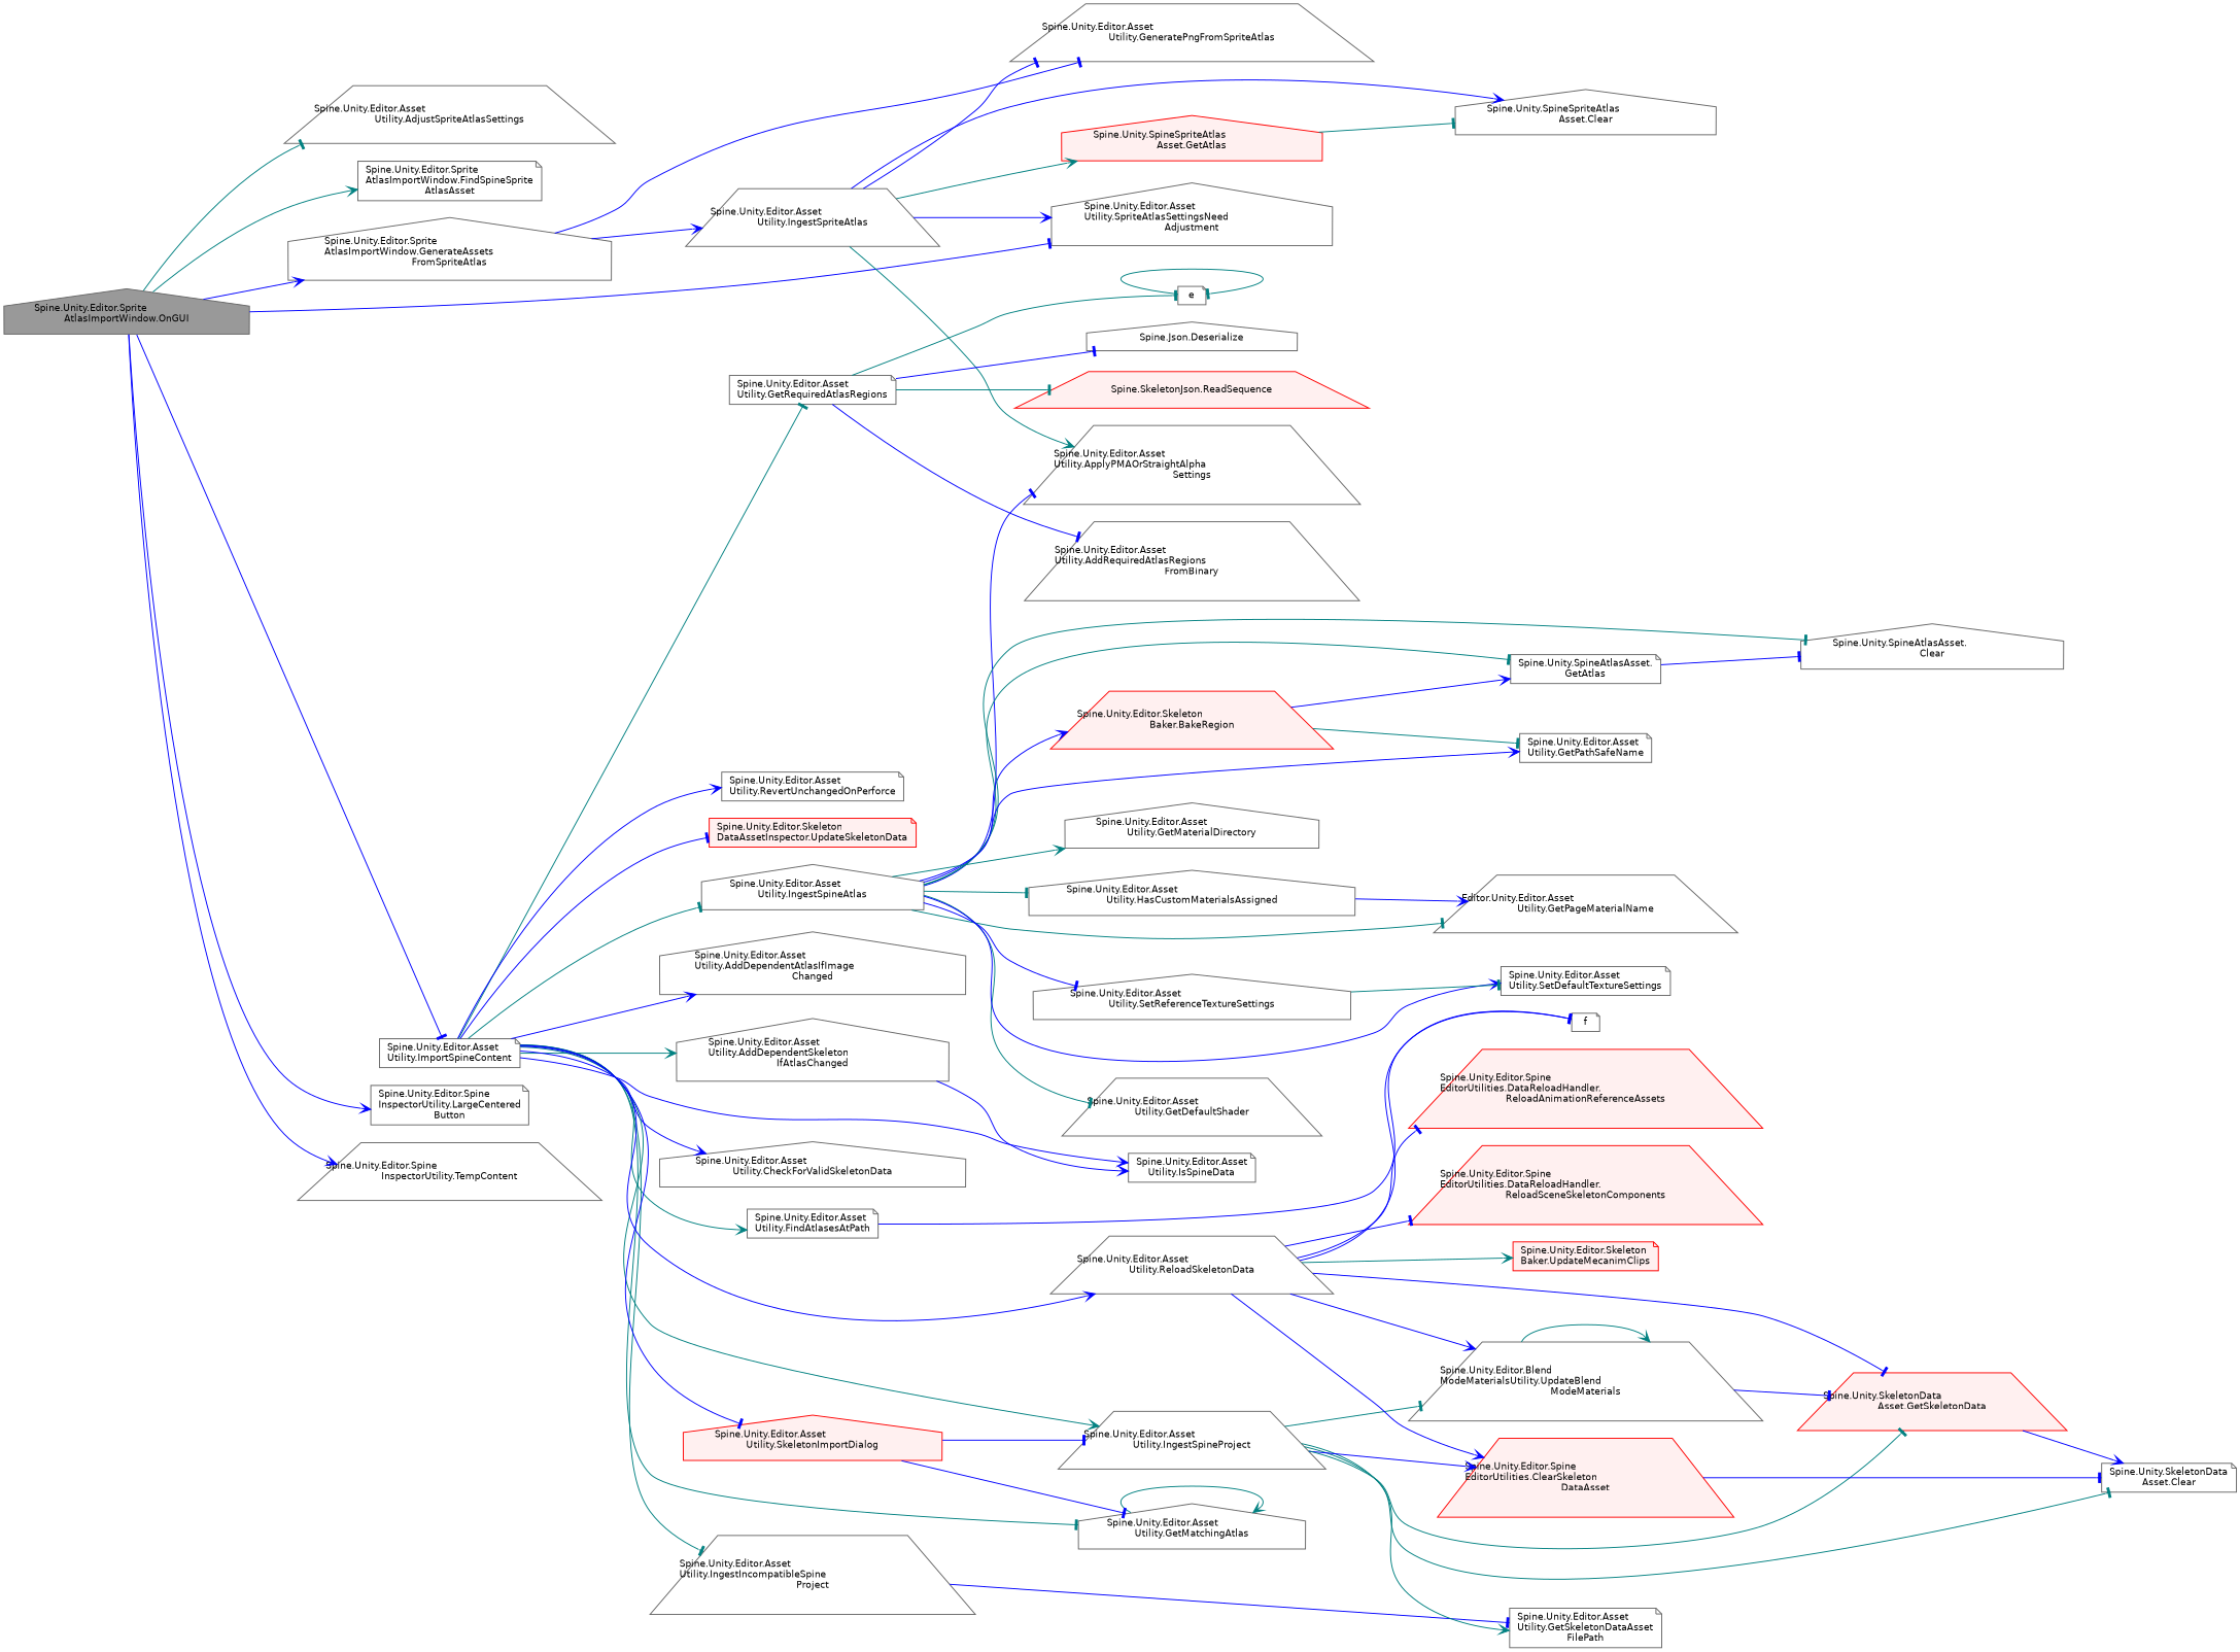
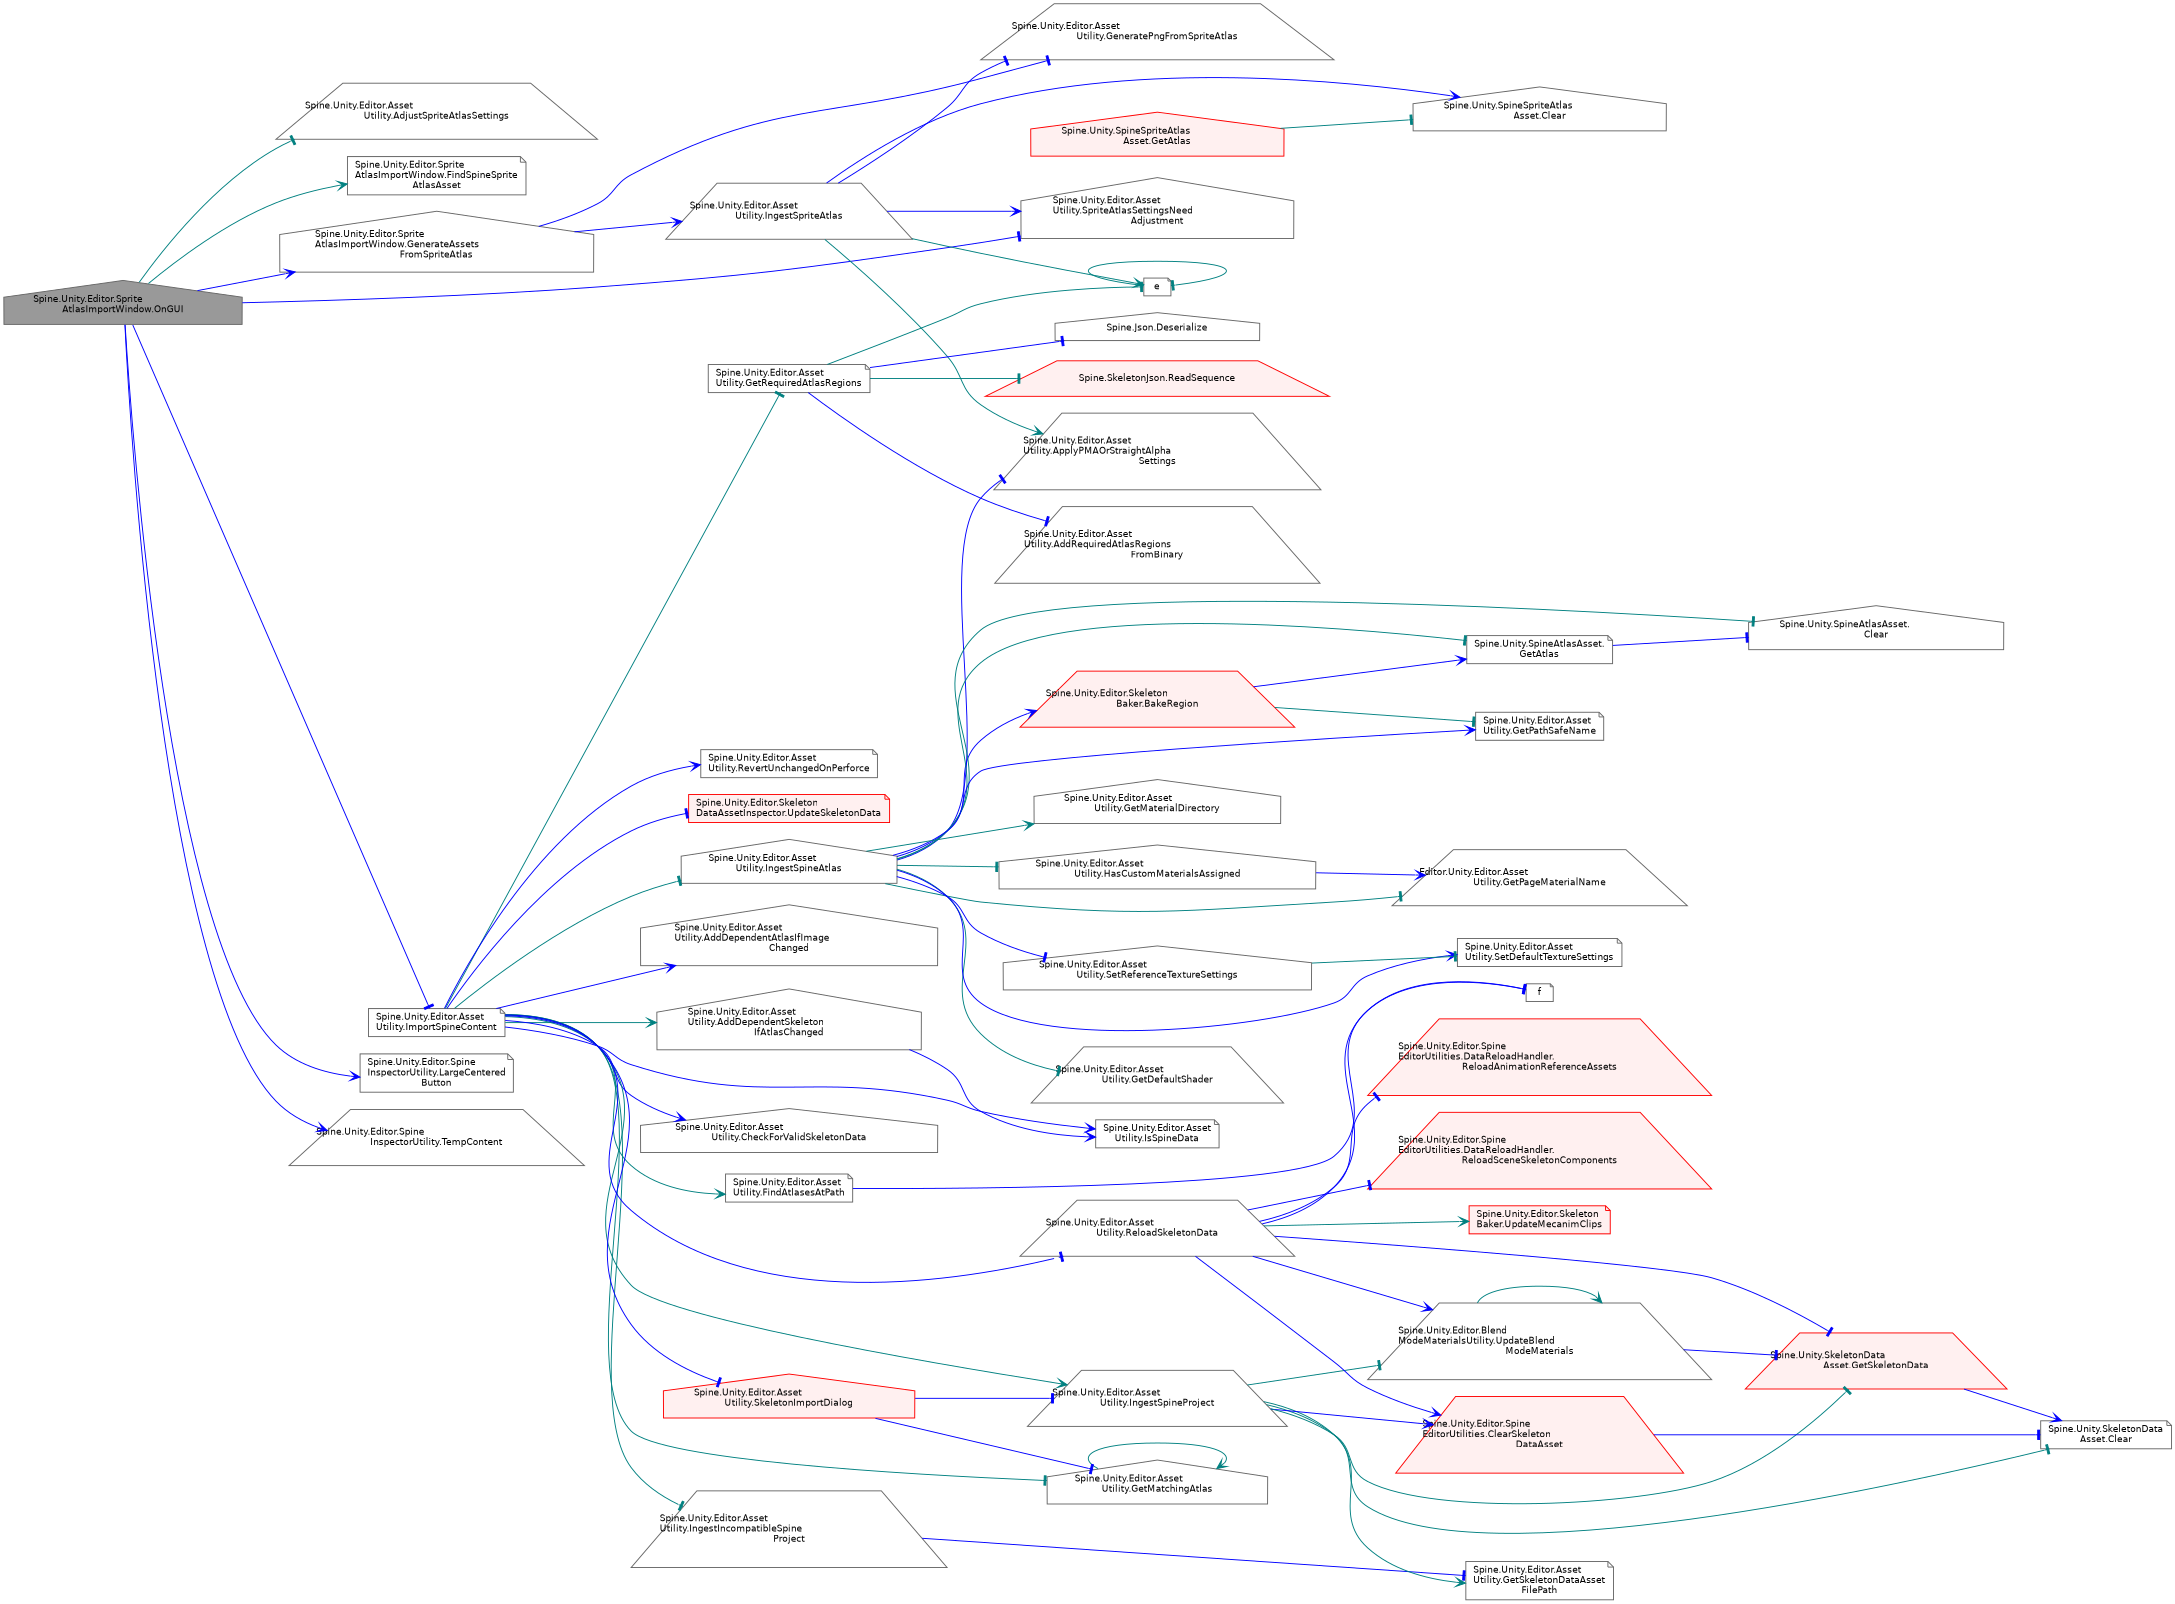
  digraph {
    rankdir=LR
    node [color=grey40 fillcolor=white fontname=Helvetica fontsize=10 shape=trapezium style=filled]
    edge [arrowhead=tee color=blue fontname=Helvetica fontsize=10 labelfontname=Helvetica labelfontsize=10 style=solid]
    n1 [color=gray40 fillcolor=grey60 fontcolor=black height=0.2 label="Spine.Unity.Editor.Sprite\lAtlasImportWindow.OnGUI" shape=house width=0.4]
    n2 [height=0.2 label="Spine.Unity.Editor.Asset\lUtility.AdjustSpriteAtlasSettings" width=0.4]
    n3 [height=0.2 label="Spine.Unity.Editor.Sprite\lAtlasImportWindow.FindSpineSprite\lAtlasAsset" shape=note width=0.4]
    n4 [height=0.2 label="Spine.Unity.Editor.Sprite\lAtlasImportWindow.GenerateAssets\lFromSpriteAtlas" shape=house width=0.4]
    n5 [height=0.2 label="Spine.Unity.Editor.Asset\lUtility.SpriteAtlasSettingsNeed\lAdjustment" shape=house width=0.4]
    n6 [height=0.2 label="Spine.Unity.Editor.Asset\lUtility.ImportSpineContent" shape=note width=0.4]
    n7 [height=0.2 label="Spine.Unity.Editor.Spine\lInspectorUtility.LargeCentered\lButton" shape=note width=0.4]
    n8 [height=0.2 label="Spine.Unity.Editor.Spine\lInspectorUtility.TempContent" width=0.4]
    n9 [height=0.2 label="Spine.Unity.Editor.Asset\lUtility.GeneratePngFromSpriteAtlas" width=0.4]
    n10 [height=0.2 label="Spine.Unity.Editor.Asset\lUtility.IngestSpriteAtlas" width=0.4]
    n11 [height=0.2 label="Spine.Unity.Editor.Asset\lUtility.AddDependentAtlasIfImage\lChanged" shape=house width=0.4]
    n12 [height=0.2 label="Spine.Unity.Editor.Asset\lUtility.AddDependentSkeleton\lIfAtlasChanged" shape=house width=0.4]
    n13 [height=0.2 label="Spine.Unity.Editor.Asset\lUtility.IsSpineData" shape=note width=0.4]
    n14 [height=0.2 label="Spine.Unity.Editor.Asset\lUtility.CheckForValidSkeletonData" shape=house width=0.4]
    n15 [height=0.2 label="Spine.Unity.Editor.Asset\lUtility.FindAtlasesAtPath" shape=note width=0.4]
    n16 [height=0.2 label="Spine.Unity.Editor.Asset\lUtility.GetMatchingAtlas" shape=house width=0.4]
    n17 [height=0.2 label="Spine.Unity.Editor.Asset\lUtility.GetRequiredAtlasRegions" shape=note width=0.4]
    n18 [height=0.2 label="Spine.Unity.Editor.Asset\lUtility.IngestIncompatibleSpine\lProject" width=0.4]
    n19 [height=0.2 label="Spine.Unity.Editor.Asset\lUtility.IngestSpineAtlas" shape=house width=0.4]
    n20 [height=0.2 label="Spine.Unity.Editor.Asset\lUtility.IngestSpineProject" width=0.4]
    n21 [height=0.2 label="Spine.Unity.Editor.Asset\lUtility.ReloadSkeletonData" width=0.4]
    n22 [height=0.2 label="Spine.Unity.Editor.Asset\lUtility.RevertUnchangedOnPerforce" shape=note width=0.4]
    n23 [color=red fillcolor="#FFF0F0" height=0.2 label="Spine.Unity.Editor.Asset\lUtility.SkeletonImportDialog" shape=house width=0.4]
    n24 [color=red fillcolor="#FFF0F0" height=0.2 label="Spine.Unity.Editor.Skeleton\lDataAssetInspector.UpdateSkeletonData" shape=note width=0.4]
    n25 [height=0.2 label="Spine.Unity.Editor.Asset\lUtility.ApplyPMAOrStraightAlpha\lSettings" width=0.4]
    n26 [height=0.2 label="Spine.Unity.SpineSpriteAtlas\lAsset.Clear" shape=house width=0.4]
    n27 [color=red fillcolor="#FFF0F0" height=0.2 label="Spine.Unity.SpineSpriteAtlas\lAsset.GetAtlas" shape=house width=0.4]
    n28 [height=0.2 label="Spine.Unity.Editor.Asset\lUtility.GetDefaultShader" width=0.4]
    n29 [height=0.2 label=f shape=note width=0.4]
    n30 [height=0.2 label="Spine.Unity.Editor.Asset\lUtility.AddRequiredAtlasRegions\lFromBinary" width=0.4]
    n31 [height=0.2 label="Spine.Json.Deserialize" shape=house width=0.4]
    n32 [height=0.2 label=e shape=note width=0.4]
    n33 [color=red fillcolor="#FFF0F0" height=0.2 label="Spine.SkeletonJson.ReadSequence" width=0.4]
    n34 [height=0.2 label="Spine.Unity.Editor.Asset\lUtility.GetSkeletonDataAsset\lFilePath" shape=note width=0.4]
    n35 [color=red fillcolor="#FFF0F0" height=0.2 label="Spine.Unity.Editor.Skeleton\lBaker.BakeRegion" width=0.4]
    n36 [height=0.2 label="Spine.Unity.SpineAtlasAsset.\lGetAtlas" shape=note width=0.4]
    n37 [height=0.2 label="Spine.Unity.SpineAtlasAsset.\lClear" shape=house width=0.4]
    n38 [height=0.2 label="Spine.Unity.Editor.Asset\lUtility.GetPathSafeName" shape=note width=0.4]
    n39 [height=0.2 label="Spine.Unity.Editor.Asset\lUtility.GetMaterialDirectory" shape=house width=0.4]
    n40 [height=0.2 label="Editor.Unity.Editor.Asset\lUtility.GetPageMaterialName" width=0.4]
    n41 [height=0.2 label="Spine.Unity.Editor.Asset\lUtility.HasCustomMaterialsAssigned" shape=house width=0.4]
    n42 [height=0.2 label="Spine.Unity.Editor.Asset\lUtility.SetDefaultTextureSettings" shape=note width=0.4]
    n43 [height=0.2 label="Spine.Unity.Editor.Asset\lUtility.SetReferenceTextureSettings" shape=house width=0.4]
    n44 [height=0.2 label="Spine.Unity.SkeletonData\lAsset.Clear" shape=note width=0.4]
    n45 [color=red fillcolor="#FFF0F0" height=0.2 label="Spine.Unity.Editor.Spine\lEditorUtilities.ClearSkeleton\lDataAsset" width=0.4]
    n46 [color=red fillcolor="#FFF0F0" height=0.2 label="Spine.Unity.SkeletonData\lAsset.GetSkeletonData" width=0.4]
    n47 [height=0.2 label="Spine.Unity.Editor.Blend\lModeMaterialsUtility.UpdateBlend\lModeMaterials" width=0.4]
    n48 [color=red fillcolor="#FFF0F0" height=0.2 label="Spine.Unity.Editor.Spine\lEditorUtilities.DataReloadHandler.\lReloadAnimationReferenceAssets" width=0.4]
    n49 [color=red fillcolor="#FFF0F0" height=0.2 label="Spine.Unity.Editor.Spine\lEditorUtilities.DataReloadHandler.\lReloadSceneSkeletonComponents" width=0.4]
    n50 [color=red fillcolor="#FFF0F0" height=0.2 label="Spine.Unity.Editor.Skeleton\lBaker.UpdateMecanimClips" shape=note width=0.4]
    n1 -> n2 [color=teal]
    n1 -> n3 [arrowhead=vee color=teal]
    n1 -> n4 [arrowhead=vee]
    n1 -> n5
    n1 -> n6
    n1 -> n7 [arrowhead=vee]
    n1 -> n8 [arrowhead=vee]
    n4 -> n9
    n4 -> n10 [arrowhead=vee]
    n6 -> n11 [arrowhead=vee]
    n6 -> n12 [arrowhead=vee color=teal]
    n6 -> n13 [arrowhead=vee]
    n6 -> n14 [arrowhead=vee]
    n6 -> n15 [arrowhead=vee color=teal]
    n6 -> n16 [color=teal]
    n6 -> n17 [color=teal]
    n6 -> n18 [color=teal]
    n6 -> n19 [color=teal]
    n6 -> n20 [arrowhead=vee color=teal]
-   n6 -> n21 [arrowhead=vee]
+   n6 -> n21
    n6 -> n22 [arrowhead=vee]
    n6 -> n23
    n6 -> n24
    n10 -> n5 [arrowhead=vee]
    n10 -> n9
    n10 -> n25 [arrowhead=vee color=teal]
    n10 -> n26 [arrowhead=vee]
-   n10 -> n27 [arrowhead=vee color=teal]
+   n10 -> n32 [arrowhead=vee color=teal]
    n12 -> n13 [arrowhead=vee]
    n15 -> n29
    n16 -> n16 [arrowhead=vee color=teal]
    n17 -> n30
    n17 -> n31
    n17 -> n32 [color=teal]
    n17 -> n33 [color=teal]
    n18 -> n34
    n19 -> n25
    n19 -> n28 [color=teal]
    n19 -> n35 [arrowhead=vee]
    n19 -> n36 [color=teal]
    n19 -> n37 [color=teal]
    n19 -> n38 [arrowhead=vee]
    n19 -> n39 [arrowhead=vee color=teal]
    n19 -> n40 [color=teal]
    n19 -> n41 [color=teal]
    n19 -> n42 [arrowhead=vee]
    n19 -> n43
    n20 -> n34 [arrowhead=vee color=teal]
    n20 -> n44 [color=teal]
    n20 -> n45 [arrowhead=vee]
    n20 -> n46 [color=teal]
    n20 -> n47 [color=teal]
    n21 -> n29
    n21 -> n45 [arrowhead=vee]
    n21 -> n46
    n21 -> n47 [arrowhead=vee]
    n21 -> n48
    n21 -> n49
    n21 -> n50 [arrowhead=vee color=teal]
    n23 -> n16
    n23 -> n20
    n27 -> n26 [color=teal]
    n32 -> n32 [color=teal]
    n35 -> n36 [arrowhead=vee]
    n35 -> n38 [color=teal]
    n36 -> n37
    n41 -> n40 [arrowhead=vee]
    n43 -> n42 [color=teal]
    n45 -> n44
    n46 -> n44 [arrowhead=vee]
    n47 -> n46
    n47 -> n47 [arrowhead=vee color=teal]
  }
